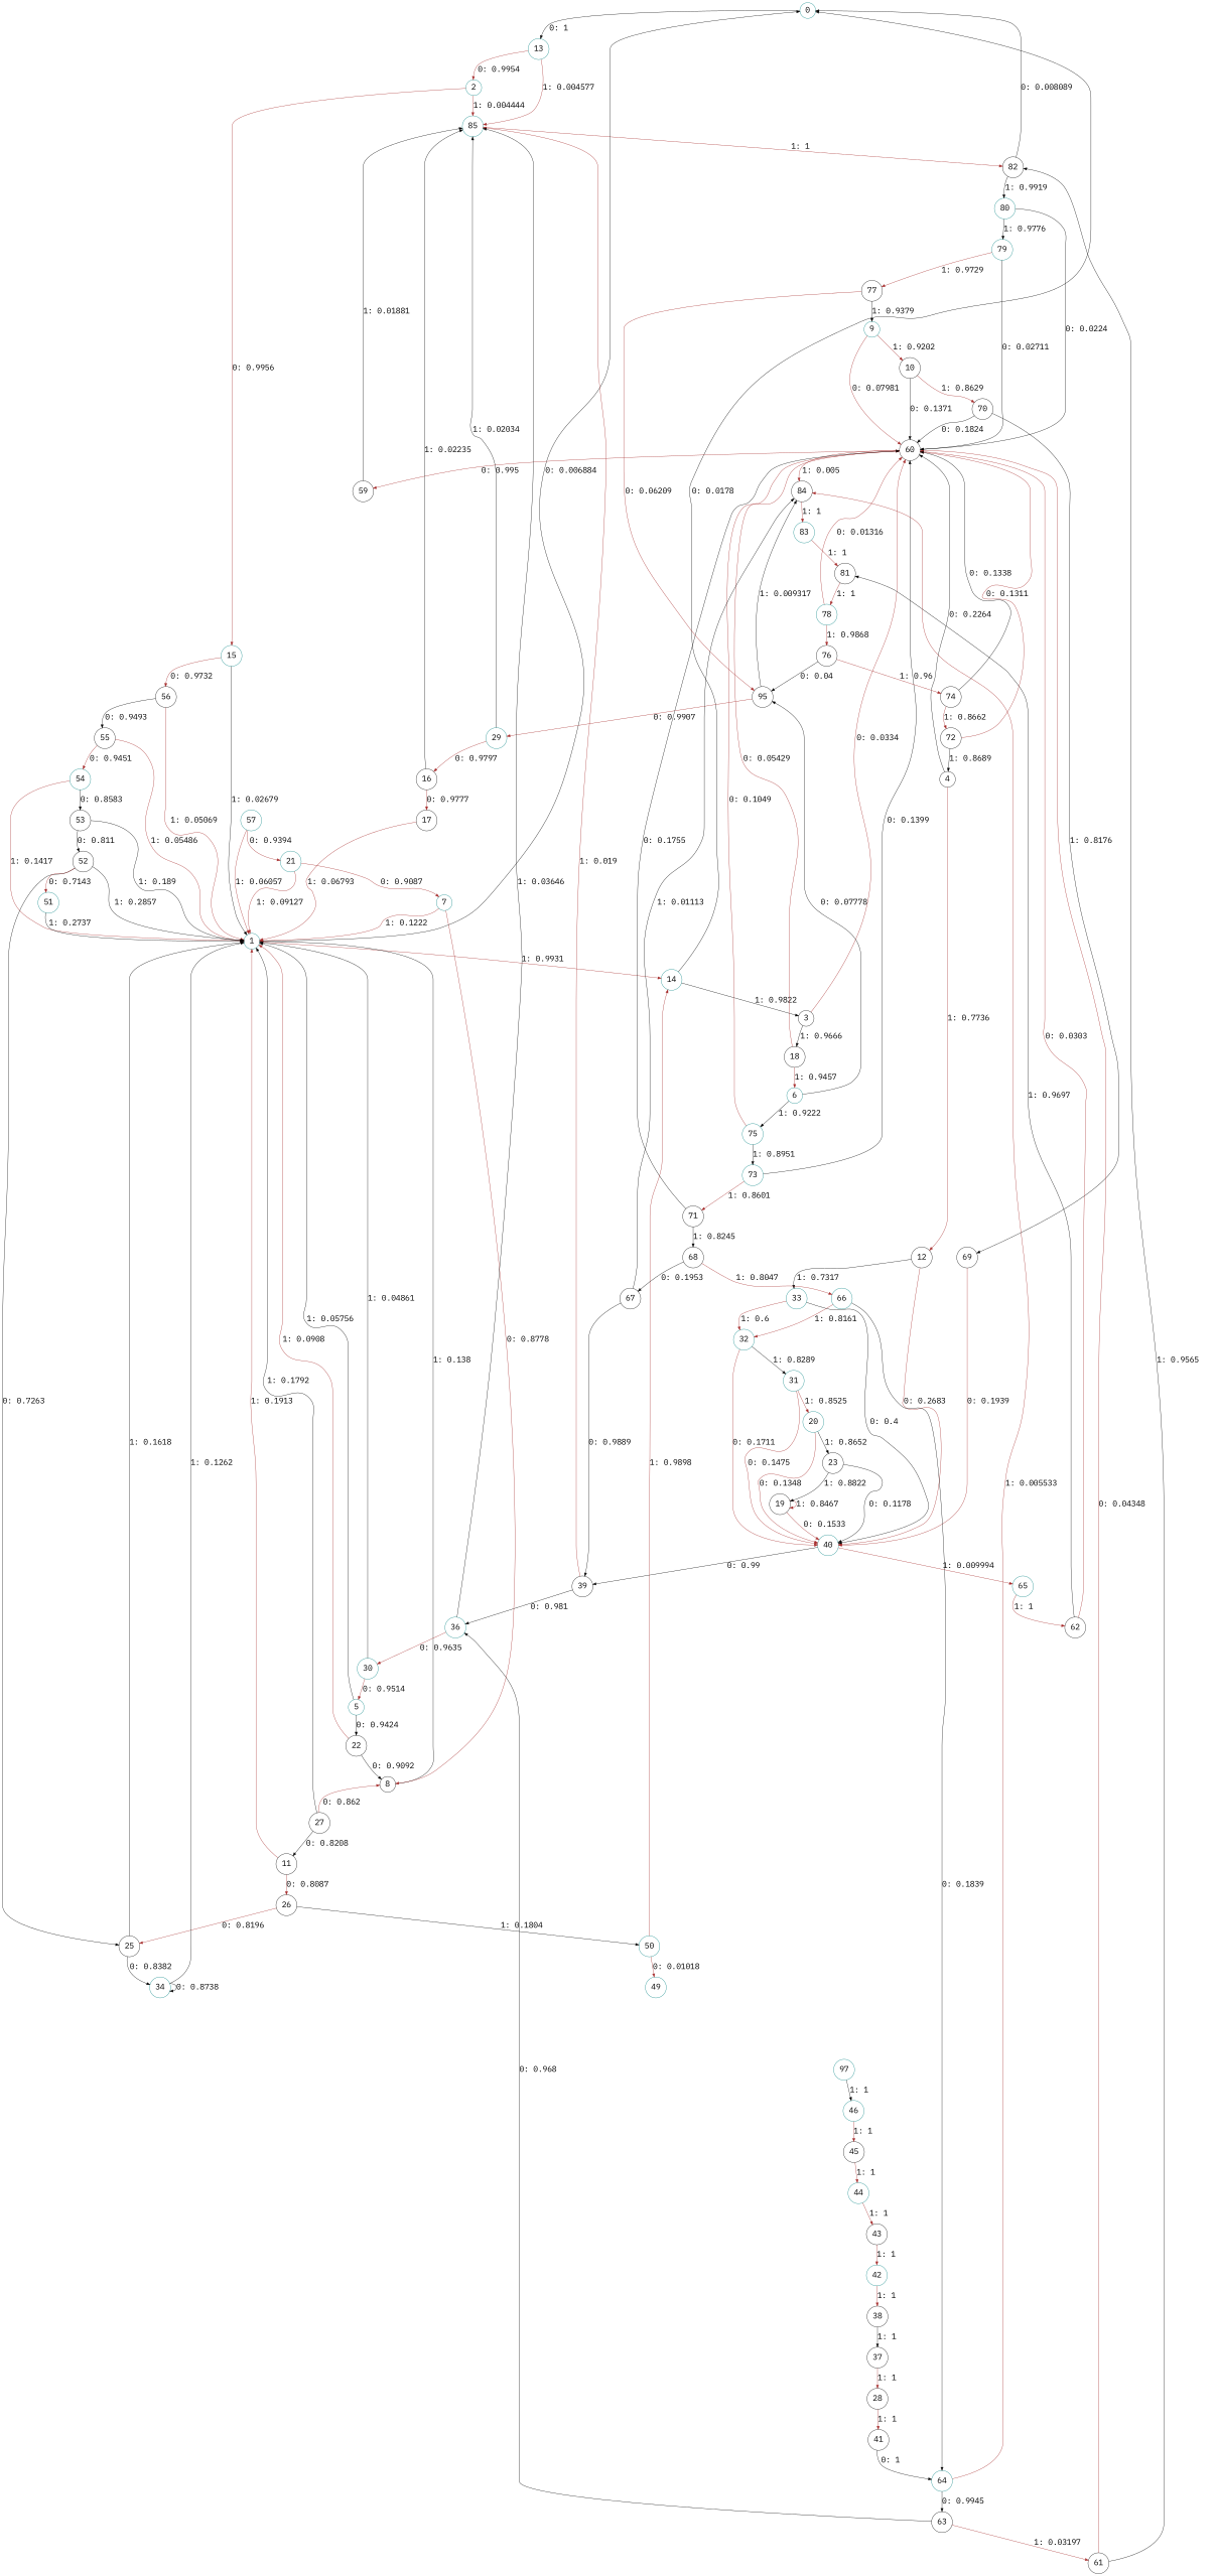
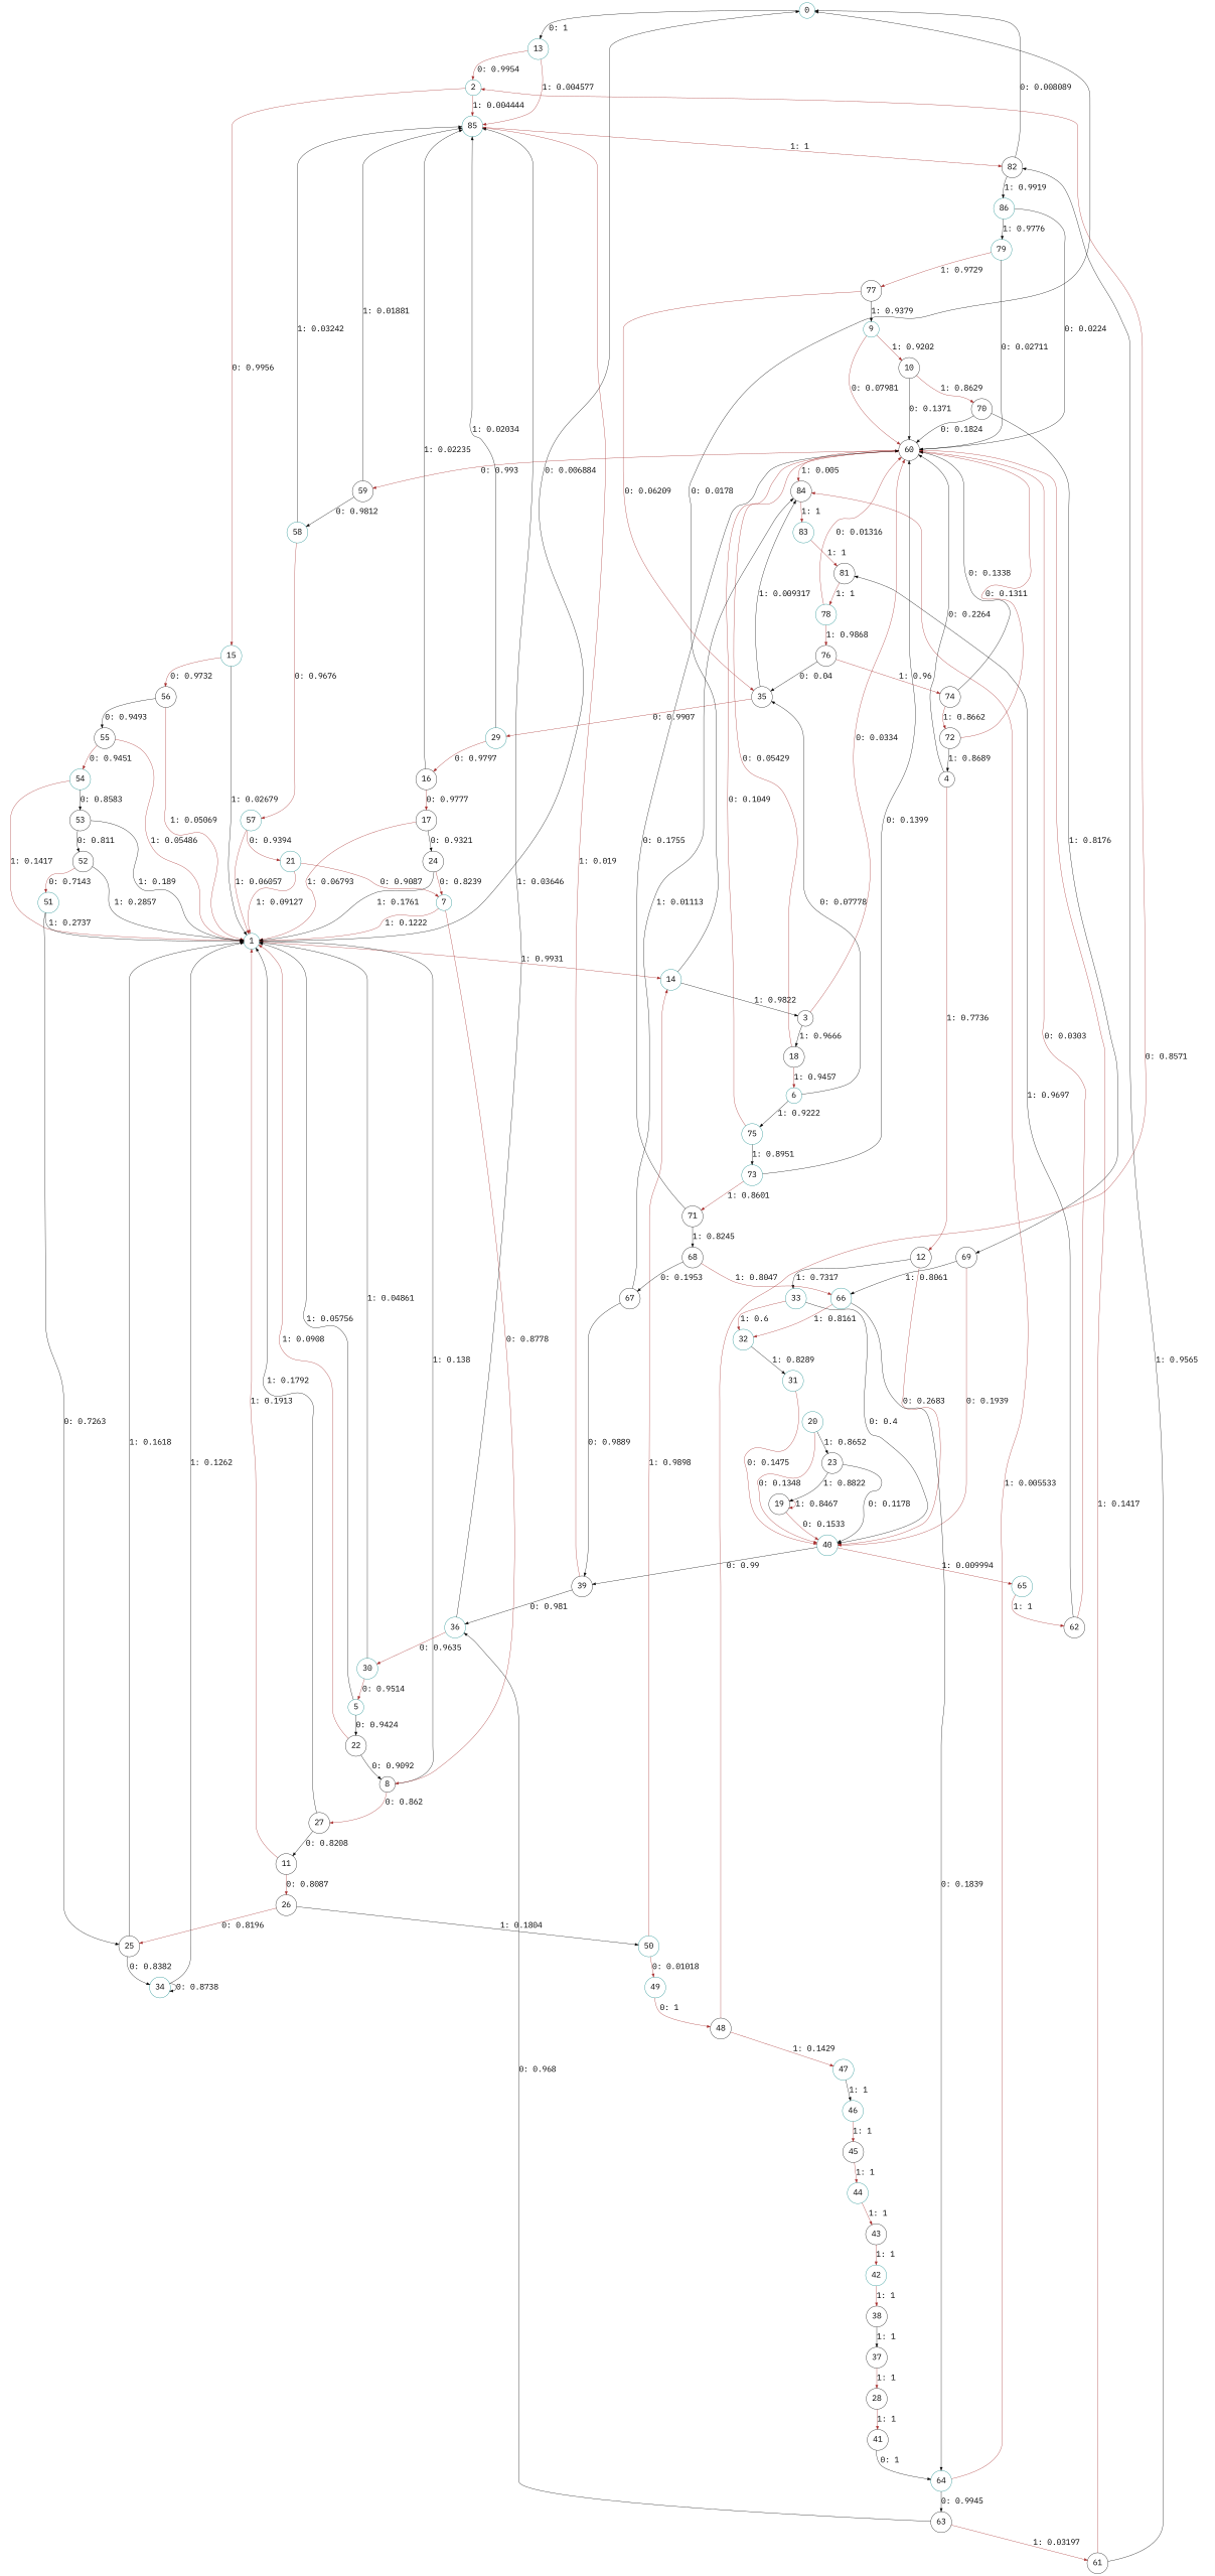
  digraph {
    fontname="IBM Plex Mono"
    node [color=black fontname="IBM Plex Mono" fontsize=24 shape=circle]
    edge [color=brown fontname="IBM Plex Mono" fontsize=24]
    0 [color=teal]
    13 [color=teal]
    2 [color=teal]
    85 [color=teal]
    15 [color=teal]
    82
    1 [color=teal]
    14 [color=teal]
    3
    60
    18
    56
    55
-   80 [color=teal]
+   80 [color=teal label=86]
    84
    59
    6 [color=teal]
    83 [color=teal]
-   35 [label=95]
+   58 [color=teal]
+   35
    75 [color=teal]
    4
    12
    40 [color=teal]
    33 [color=teal]
    39
    65 [color=teal]
    32 [color=teal]
    5 [color=teal]
    22
    8
    27
    29 [color=teal]
    73 [color=teal]
    16
    71
    7 [color=teal]
    11
    26
    9 [color=teal]
    10
    70
    69
    66 [color=teal]
    25
    50 [color=teal]
    34 [color=teal]
    49 [color=teal]
    36 [color=teal]
    62
    31 [color=teal]
    54 [color=teal]
    17
+   24
    19
    20 [color=teal]
    23
    21 [color=teal]
+   48
    28
    41
    64 [color=teal]
    63
    30 [color=teal]
    81
    37
    38
    61
    42 [color=teal]
    43
    44 [color=teal]
    45
    46 [color=teal]
-   47 [color=teal label=97]
+   47 [color=teal]
    51 [color=teal]
    52
    53
    57 [color=teal]
    79 [color=teal]
    78 [color=teal]
    76
    67
    68
    72
    74
    77
    0 -> 13 [color=black label="0: 1        "]
    13 -> 2 [label="0: 0.9954   "]
    13 -> 85 [label="1: 0.004577  "]
    2 -> 85 [label="1: 0.004444  "]
    2 -> 15 [label="0: 0.9956   "]
    85 -> 82 [label="1: 1        "]
    15 -> 1 [color=black label="1: 0.02679  "]
    15 -> 56 [label="0: 0.9732   "]
    82 -> 0 [color=black label="0: 0.008089  "]
    82 -> 80 [color=black label="1: 0.9919   "]
    1 -> 0 [color=black label="0: 0.006884  "]
    1 -> 14 [label="1: 0.9931   "]
    14 -> 0 [color=black label="0: 0.0178   "]
    14 -> 3 [color=black label="1: 0.9822   "]
    3 -> 60 [label="0: 0.0334   "]
    3 -> 18 [color=black label="1: 0.9666   "]
    60 -> 84 [label="1: 0.005    "]
-   60 -> 59 [label="0: 0.995    "]
+   60 -> 59 [label="0: 0.993    "]
    18 -> 60 [label="0: 0.05429  "]
    18 -> 6 [label="1: 0.9457   "]
    56 -> 1 [label="1: 0.05069  "]
    56 -> 55 [color=black label="0: 0.9493   "]
    55 -> 1 [label="1: 0.05486  "]
    55 -> 54 [label="0: 0.9451   "]
    80 -> 60 [color=black label="0: 0.0224   "]
    80 -> 79 [color=black label="1: 0.9776   "]
    84 -> 83 [label="1: 1        "]
    59 -> 85 [color=black label="1: 0.01881  "]
+   59 -> 58 [color=black label="0: 0.9812   "]
    6 -> 35 [color=black label="0: 0.07778  "]
    6 -> 75 [color=black label="1: 0.9222   "]
    83 -> 81 [label="1: 1        "]
+   58 -> 85 [color=black label="1: 0.03242  "]
+   58 -> 57 [label="0: 0.9676   "]
    35 -> 84 [color=black label="1: 0.009317  "]
    35 -> 29 [label="0: 0.9907   "]
    75 -> 60 [label="0: 0.1049   "]
    75 -> 73 [color=black label="1: 0.8951   "]
    4 -> 60 [color=black label="0: 0.2264   "]
    4 -> 12 [label="1: 0.7736   "]
    12 -> 40 [label="0: 0.2683   "]
    12 -> 33 [color=black label="1: 0.7317   "]
    40 -> 39 [color=black label="0: 0.99     "]
    40 -> 65 [label="1: 0.009994  "]
    33 -> 40 [color=black label="0: 0.4      "]
    33 -> 32 [label="1: 0.6      "]
    39 -> 85 [label="1: 0.019    "]
    39 -> 36 [color=black label="0: 0.981    "]
    65 -> 62 [label="1: 1        "]
-   32 -> 40 [label="0: 0.1711   "]
    32 -> 31 [color=black label="1: 0.8289   "]
    5 -> 1 [color=black label="1: 0.05756  "]
    5 -> 22 [color=black label="0: 0.9424   "]
    22 -> 1 [label="1: 0.0908   "]
    22 -> 8 [color=black label="0: 0.9092   "]
    8 -> 1 [color=black label="1: 0.138    "]
-   27 -> 8 [label="0: 0.862    "]
+   8 -> 27 [label="0: 0.862    "]
    27 -> 1 [color=black label="1: 0.1792   "]
    27 -> 11 [color=black label="0: 0.8208   "]
    29 -> 85 [color=black label="1: 0.02034  "]
    29 -> 16 [label="0: 0.9797   "]
    73 -> 60 [color=black label="0: 0.1399   "]
    73 -> 71 [label="1: 0.8601   "]
    16 -> 85 [color=black label="1: 0.02235  "]
    16 -> 17 [label="0: 0.9777   "]
    71 -> 60 [color=black label="0: 0.1755   "]
    71 -> 68 [color=black label="1: 0.8245   "]
    7 -> 1 [label="1: 0.1222   "]
    7 -> 8 [label="0: 0.8778   "]
    11 -> 1 [label="1: 0.1913   "]
    11 -> 26 [label="0: 0.8087   "]
    26 -> 25 [label="0: 0.8196   "]
    26 -> 50 [color=black label="1: 0.1804   "]
    9 -> 60 [label="0: 0.07981  "]
    9 -> 10 [label="1: 0.9202   "]
    10 -> 60 [color=black label="0: 0.1371   "]
    10 -> 70 [label="1: 0.8629   "]
    70 -> 60 [color=black label="0: 0.1824   "]
    70 -> 69 [color=black label="1: 0.8176   "]
    69 -> 40 [label="0: 0.1939   "]
+   69 -> 66 [color=black label="1: 0.8061   "]
    66 -> 32 [label="1: 0.8161   "]
    66 -> 64 [color=black label="0: 0.1839   "]
    25 -> 1 [color=black label="1: 0.1618   "]
    25 -> 34 [color=black label="0: 0.8382   "]
    50 -> 14 [label="1: 0.9898   "]
    50 -> 49 [label="0: 0.01018  "]
    34 -> 1 [color=black label="1: 0.1262   "]
    34 -> 34 [color=black label="0: 0.8738   "]
+   49 -> 48 [label="0: 1        "]
    36 -> 85 [color=black label="1: 0.03646  "]
    36 -> 30 [label="0: 0.9635   "]
    62 -> 60 [label="0: 0.0303   "]
    62 -> 81 [color=black label="1: 0.9697   "]
    31 -> 40 [label="0: 0.1475   "]
-   31 -> 20 [label="1: 0.8525   "]
    54 -> 1 [label="1: 0.1417   "]
    54 -> 53 [color=black label="0: 0.8583   "]
    17 -> 1 [label="1: 0.06793  "]
+   17 -> 24 [color=black label="0: 0.9321   "]
+   24 -> 1 [color=black label="1: 0.1761   "]
+   24 -> 7 [label="0: 0.8239   "]
    19 -> 40 [label="0: 0.1533   "]
    19 -> 19 [label="1: 0.8467   "]
    20 -> 40 [label="0: 0.1348   "]
    20 -> 23 [color=black label="1: 0.8652   "]
    23 -> 40 [color=black label="0: 0.1178   "]
    23 -> 19 [color=black label="1: 0.8822   "]
    21 -> 1 [label="1: 0.09127  "]
    21 -> 7 [label="0: 0.9087   "]
+   48 -> 2 [label="0: 0.8571   "]
+   48 -> 47 [label="1: 0.1429   "]
    28 -> 41 [label="1: 1        "]
    41 -> 64 [color=black label="0: 1        "]
    64 -> 84 [label="1: 0.005533  "]
    64 -> 63 [color=black label="0: 0.9945   "]
    63 -> 36 [color=black label="0: 0.968    "]
    63 -> 61 [label="1: 0.03197  "]
    30 -> 1 [color=black label="1: 0.04861  "]
    30 -> 5 [label="0: 0.9514   "]
    81 -> 78 [label="1: 1        "]
    37 -> 28 [label="1: 1        "]
    38 -> 37 [color=black label="1: 1        "]
    61 -> 82 [color=black label="1: 0.9565   "]
-   61 -> 60 [label="0: 0.04348  "]
+   61 -> 60 [label="1: 0.1417   "]
    42 -> 38 [label="1: 1        "]
    43 -> 42 [label="1: 1        "]
    44 -> 43 [label="1: 1        "]
    45 -> 44 [label="1: 1        "]
    46 -> 45 [label="1: 1        "]
    47 -> 46 [color=black label="1: 1        "]
    51 -> 1 [color=black label="1: 0.2737   "]
-   52 -> 25 [color=black label="0: 0.7263   "]
+   51 -> 25 [color=black label="0: 0.7263   "]
    52 -> 1 [color=black label="1: 0.2857   "]
    52 -> 51 [label="0: 0.7143   "]
    53 -> 1 [color=black label="1: 0.189    "]
    53 -> 52 [color=black label="0: 0.811    "]
    57 -> 1 [label="1: 0.06057  "]
    57 -> 21 [label="0: 0.9394   "]
    79 -> 60 [color=black label="0: 0.02711  "]
    79 -> 77 [label="1: 0.9729   "]
    78 -> 60 [label="0: 0.01316  "]
    78 -> 76 [label="1: 0.9868   "]
    76 -> 35 [color=black label="0: 0.04     "]
    76 -> 74 [label="1: 0.96     "]
    67 -> 84 [color=black label="1: 0.01113  "]
    67 -> 39 [color=black label="0: 0.9889   "]
    68 -> 66 [label="1: 0.8047   "]
    68 -> 67 [color=black label="0: 0.1953   "]
    72 -> 60 [label="0: 0.1311   "]
    72 -> 4 [color=black label="1: 0.8689   "]
    74 -> 60 [color=black label="0: 0.1338   "]
    74 -> 72 [label="1: 0.8662   "]
    77 -> 35 [label="0: 0.06209  "]
    77 -> 9 [color=black label="1: 0.9379   "]
  }
